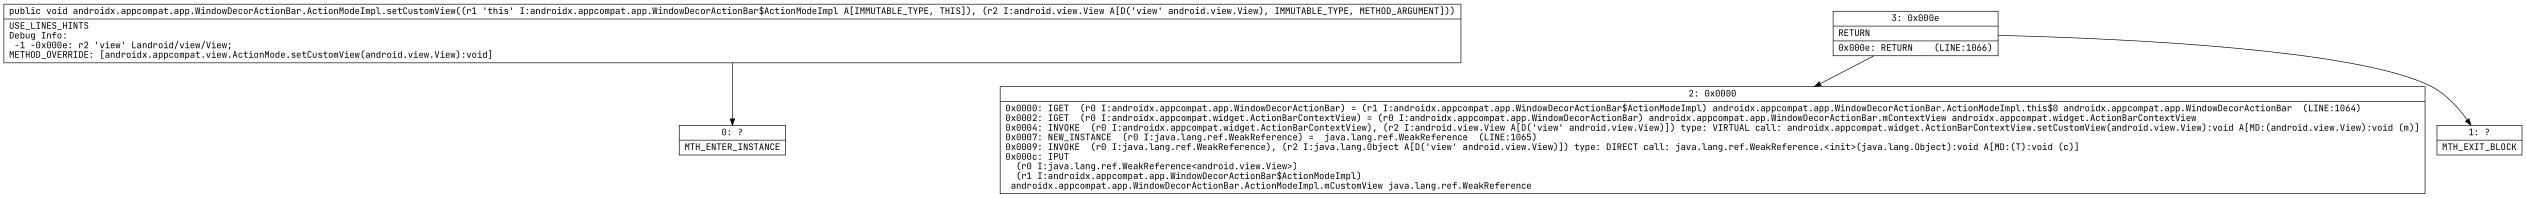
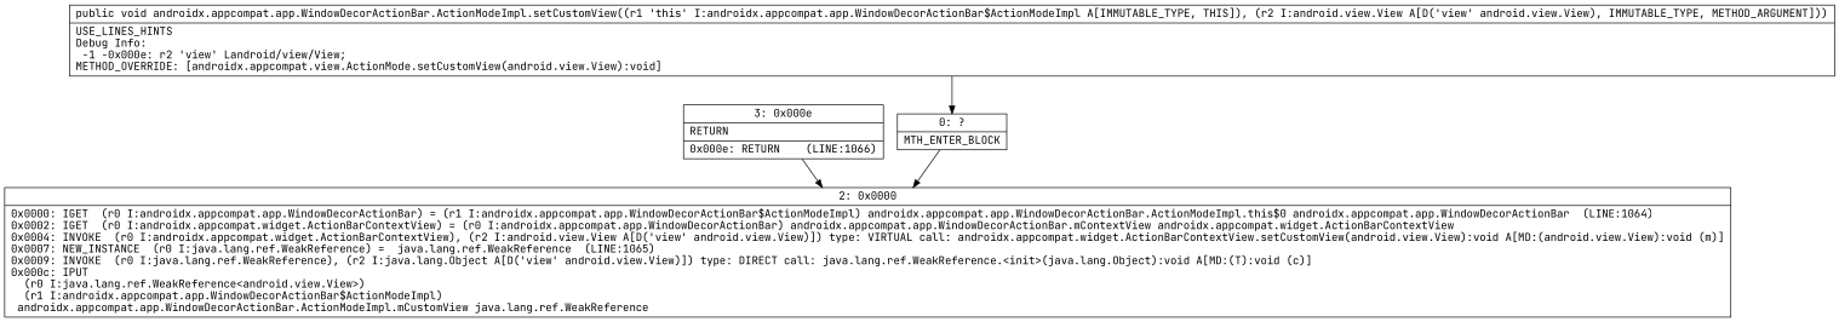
  digraph {
    fontname="JetBrains Mono"
    node [fontname="JetBrains Mono" shape=record]
    edge [fontname="JetBrains Mono"]
-   n1 [label="{0\:\ ?|MTH_ENTER_INSTANCE\l}"]
+   n1 [label="{0\:\ ?|MTH_ENTER_BLOCK\l}"]
    n2 [label="{2\:\ 0x0000|0x0000: IGET  (r0 I:androidx.appcompat.app.WindowDecorActionBar) = (r1 I:androidx.appcompat.app.WindowDecorActionBar$ActionModeImpl) androidx.appcompat.app.WindowDecorActionBar.ActionModeImpl.this$0 androidx.appcompat.app.WindowDecorActionBar  (LINE:1064)\l0x0002: IGET  (r0 I:androidx.appcompat.widget.ActionBarContextView) = (r0 I:androidx.appcompat.app.WindowDecorActionBar) androidx.appcompat.app.WindowDecorActionBar.mContextView androidx.appcompat.widget.ActionBarContextView \l0x0004: INVOKE  (r0 I:androidx.appcompat.widget.ActionBarContextView), (r2 I:android.view.View A[D('view' android.view.View)]) type: VIRTUAL call: androidx.appcompat.widget.ActionBarContextView.setCustomView(android.view.View):void A[MD:(android.view.View):void (m)]\l0x0007: NEW_INSTANCE  (r0 I:java.lang.ref.WeakReference) =  java.lang.ref.WeakReference  (LINE:1065)\l0x0009: INVOKE  (r0 I:java.lang.ref.WeakReference), (r2 I:java.lang.Object A[D('view' android.view.View)]) type: DIRECT call: java.lang.ref.WeakReference.\<init\>(java.lang.Object):void A[MD:(T):void (c)]\l0x000c: IPUT  \l  (r0 I:java.lang.ref.WeakReference\<android.view.View\>)\l  (r1 I:androidx.appcompat.app.WindowDecorActionBar$ActionModeImpl)\l androidx.appcompat.app.WindowDecorActionBar.ActionModeImpl.mCustomView java.lang.ref.WeakReference \l}"]
    n3 [label="{3\:\ 0x000e|RETURN\l|0x000e: RETURN    (LINE:1066)\l}"]
-   n4 [label="{1\:\ ?|MTH_EXIT_BLOCK\l}"]
    n5 [label="{public void androidx.appcompat.app.WindowDecorActionBar.ActionModeImpl.setCustomView((r1 'this' I:androidx.appcompat.app.WindowDecorActionBar$ActionModeImpl A[IMMUTABLE_TYPE, THIS]), (r2 I:android.view.View A[D('view' android.view.View), IMMUTABLE_TYPE, METHOD_ARGUMENT]))  | USE_LINES_HINTS\lDebug Info:\l  \-1 \-0x000e: r2 'view' Landroid\/view\/View;\lMETHOD_OVERRIDE: [androidx.appcompat.view.ActionMode.setCustomView(android.view.View):void]\l}"]
+   n1 -> n2
    n3 -> n2
-   n3 -> n4
    n5 -> n1
  }
